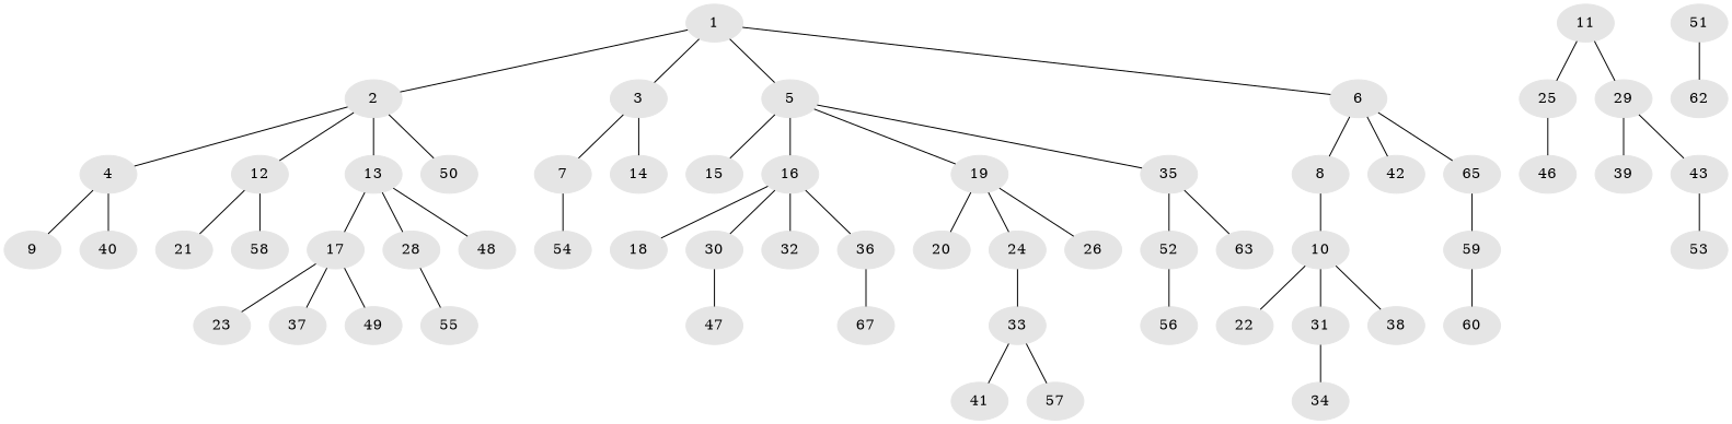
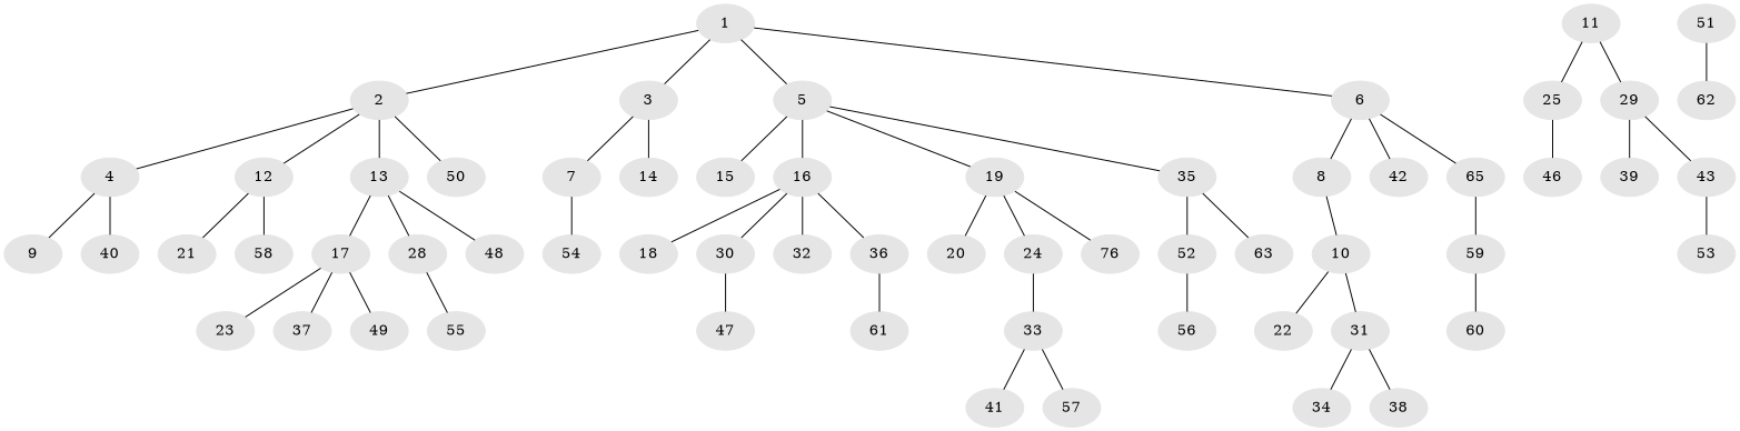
  graph {
    node [color=gray90 style=filled]
    1
    2
    3
    5
    6
    4
    12
    13
    50
    7
    14
    15
    16
    19
    35
    8
    42
    n18 [label=65]
    9
    40
    11
    25
    29
    21
    58
    17
    28
    48
    54
    18
    30
    32
    36
    20
    24
-   26
+   26 [label=76]
    52
    63
    10
    59
    22
    31
    46
    39
    43
    23
    37
    49
    55
    47
-   61 [label=67]
+   61
    33
    34
    38
    41
    57
    51
    62
    53
    56
    60
    1 -- 2
    1 -- 3
    1 -- 5
    1 -- 6
    2 -- 4
    2 -- 12
    2 -- 13
    2 -- 50
    3 -- 7
    3 -- 14
    5 -- 15
    5 -- 16
    5 -- 19
    5 -- 35
    6 -- 8
    6 -- 42
    6 -- n18
    4 -- 9
    4 -- 40
    12 -- 21
    12 -- 58
    13 -- 17
    13 -- 28
    13 -- 48
    7 -- 54
    16 -- 18
    16 -- 30
    16 -- 32
    16 -- 36
    19 -- 20
    19 -- 24
    19 -- 26
    35 -- 52
    35 -- 63
    8 -- 10
    n18 -- 59
    11 -- 25
    11 -- 29
    25 -- 46
    29 -- 39
    29 -- 43
    17 -- 23
    17 -- 37
    17 -- 49
    28 -- 55
    30 -- 47
    36 -- 61
    24 -- 33
    52 -- 56
    10 -- 22
    10 -- 31
    59 -- 60
    31 -- 34
-   10 -- 38
+   31 -- 38
    43 -- 53
    33 -- 41
    33 -- 57
    51 -- 62
  }
